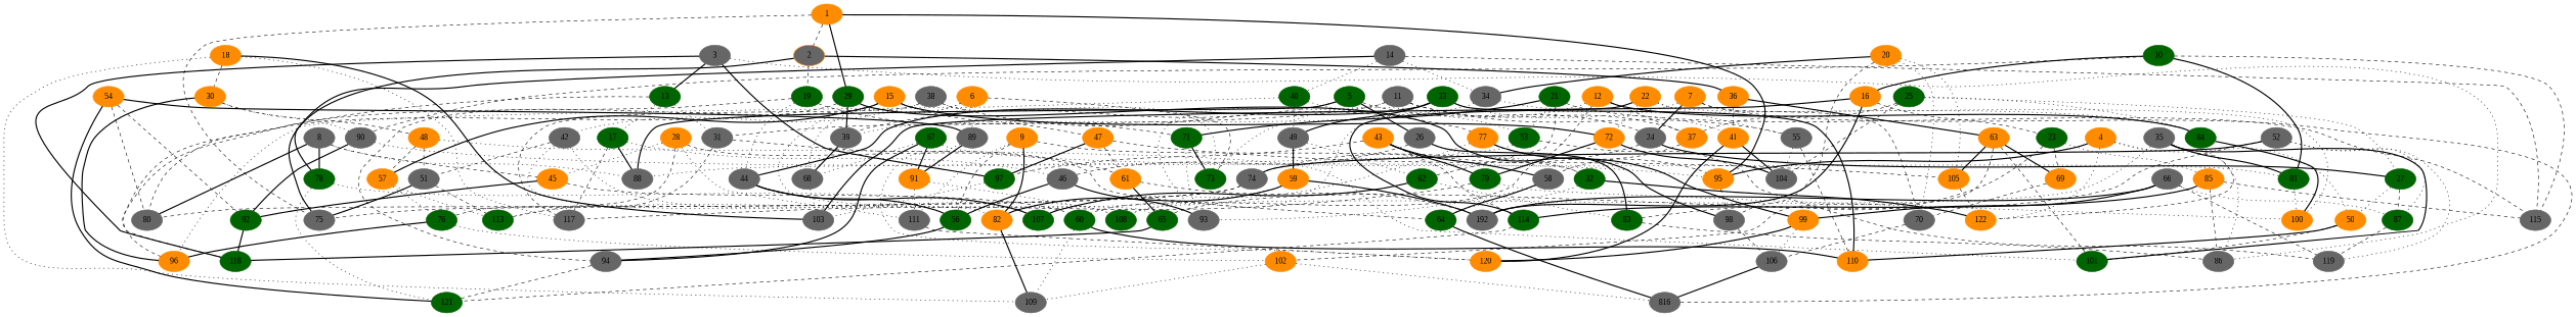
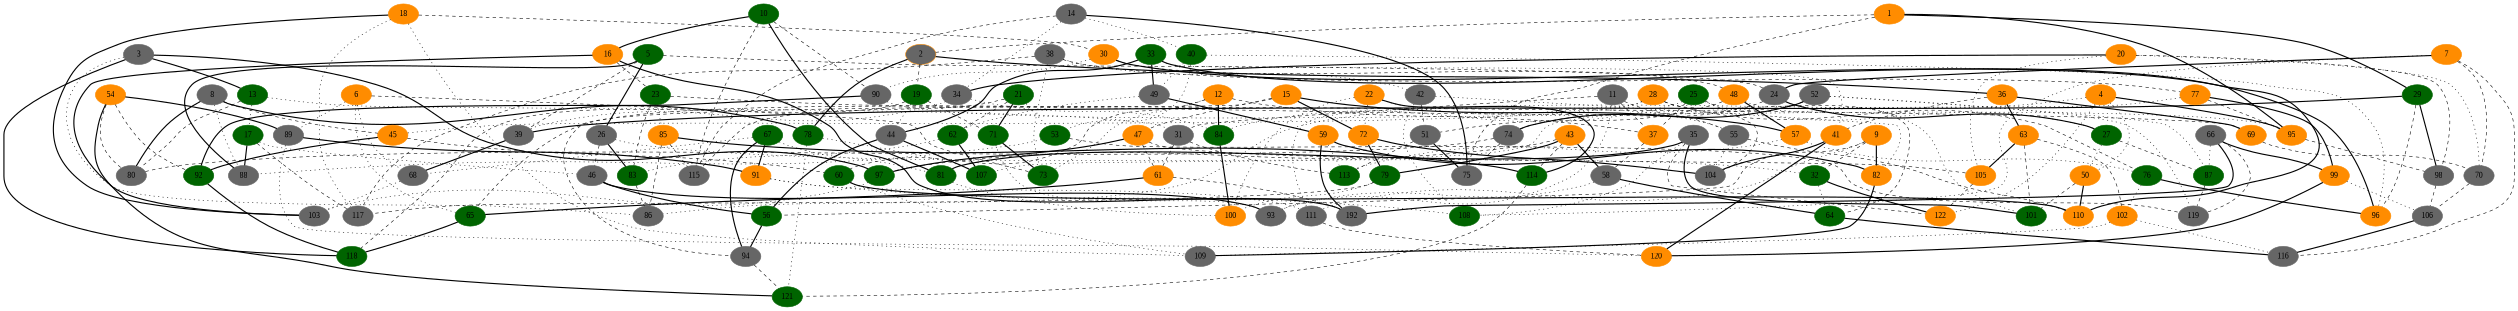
  graph {
    fontname="Liberation Serif"
    node [color=darkorange fontname="Liberation Serif" style=filled]
    edge [fontname="Liberation Serif" style=bold]
    2 [fillcolor=gray40]
    1
    29 [color=darkgreen]
    75 [color=gray40]
    95
    19 [color=darkgreen]
    36
    78 [color=darkgreen]
    39 [color=gray40]
    98 [color=gray40]
    96
    118 [color=darkgreen]
    44 [color=gray40]
    71 [color=darkgreen]
    69
    41
    63
    107 [color=darkgreen]
    121 [color=darkgreen]
    3 [color=gray40]
    13 [color=darkgreen]
    86 [color=gray40]
    97 [color=darkgreen]
    80 [color=gray40]
    31 [color=gray40]
    17 [color=darkgreen]
    103 [color=gray40]
    4
    50
    122
    110
    101 [color=darkgreen]
    70 [color=gray40]
    5 [color=darkgreen]
    24 [color=gray40]
    26 [color=gray40]
    88 [color=gray40]
    27 [color=darkgreen]
    74 [color=gray40]
    32 [color=darkgreen]
    46 [color=gray40]
    83 [color=darkgreen]
    68 [color=gray40]
    65 [color=darkgreen]
    6
    73 [color=darkgreen]
    89 [color=gray40]
    120
    91
    7
    108 [color=darkgreen]
-   116 [color=gray40 label=816]
+   116 [color=gray40]
    106 [color=gray40]
    8 [color=gray40]
    45
    60 [color=darkgreen]
    92 [color=darkgreen]
    9
    56 [color=darkgreen]
    82
    111 [color=gray40]
    64 [color=darkgreen]
    94 [color=gray40]
    109 [color=gray40]
    10 [color=darkgreen]
    16
    81 [color=darkgreen]
    90 [color=gray40]
    115 [color=gray40]
    23 [color=darkgreen]
    n71 [color=gray40 label=192]
    100
    11 [color=gray40]
    37
    55 [color=gray40]
    93 [color=gray40]
    61
    113 [color=darkgreen]
    58 [color=gray40]
    104 [color=gray40]
    12
    84 [color=darkgreen]
    117 [color=gray40]
    14 [color=gray40]
    34 [color=gray40]
    40 [color=darkgreen]
    53 [color=darkgreen]
    49 [color=gray40]
    15
    47
    57
    72
    105
    76 [color=darkgreen]
    79 [color=darkgreen]
    85
    18
    30
    48
    20
    21 [color=darkgreen]
    62 [color=darkgreen]
    119 [color=gray40]
    22
    114 [color=darkgreen]
    87 [color=darkgreen]
    25 [color=darkgreen]
    28
    102
    51 [color=gray40]
    33 [color=darkgreen]
    59
    35 [color=gray40]
    38 [color=gray40]
    42 [color=gray40]
    77
    99
    43
    52 [color=gray40]
    54
    66 [color=gray40]
    67 [color=darkgreen]
    2 -- 19 [style=dashed]
    2 -- 36
    2 -- 78
    1 -- 2 [style=dashed]
    1 -- 29
    1 -- 75 [style=dashed]
    1 -- 95
    29 -- 39
    29 -- 98
    29 -- 96 [style=dashed]
    95 -- 98 [style=dashed]
    19 -- 118 [style=dashed]
    19 -- 44 [style=dotted]
    19 -- 71 [style=dashed]
-   63 -- 69
+   36 -- 69
    36 -- 41 [style=dashed]
    36 -- 63
    78 -- 107 [style=dotted]
    78 -- 121 [style=dotted]
    39 -- 68
    98 -- 106 [style=dashed]
    44 -- 107
    44 -- 56
    71 -- 73
    71 -- 93 [style=dotted]
    69 -- 70 [style=dashed]
    41 -- 120
    41 -- 104
    63 -- 101 [style=dashed]
    63 -- 105
    63 -- 102 [style=dashed]
    3 -- 118
    3 -- 13
    3 -- 86 [style=dotted]
    3 -- 97
    13 -- 80 [style=dashed]
    13 -- 31 [style=dotted]
    13 -- 17 [style=dotted]
    97 -- 103 [style=dotted]
    31 -- 61 [style=dashed]
    31 -- 113 [style=dashed]
    17 -- 88
    17 -- 46 [style=dotted]
    17 -- 117 [style=dashed]
    4 -- 95
    4 -- 86 [style=dotted]
    4 -- 50 [style=dotted]
    4 -- 122 [style=dotted]
    50 -- 110
    50 -- 101 [style=dashed]
    70 -- 106 [style=dashed]
    5 -- 39 [style=dashed]
    5 -- 24 [style=dashed]
    5 -- 26
    5 -- 88
    24 -- 27
    24 -- 74 [style=dashed]
    26 -- 32 [style=dotted]
    26 -- 46 [style=dashed]
    26 -- 83
    27 -- 50 [style=dotted]
    27 -- 87 [style=dashed]
    74 -- 75 [style=dashed]
    74 -- 80 [style=dashed]
    32 -- 122
    32 -- 64 [style=dotted]
    46 -- 56
    46 -- 93
    83 -- 86 [style=dashed]
    68 -- 103 [style=dotted]
    65 -- 118
    6 -- 68 [style=dotted]
    6 -- 65 [style=dotted]
    6 -- 73 [style=dashed]
    6 -- 89 [style=dotted]
    89 -- 120 [style=dotted]
    89 -- 91
    91 -- 108 [style=dotted]
    91 -- 111 [style=dotted]
    7 -- 70 [style=dashed]
    7 -- 24
    7 -- 108 [style=dotted]
    7 -- 116 [style=dashed]
    106 -- 116
    8 -- 78
    8 -- 80
    8 -- 88 [style=dotted]
    8 -- 45 [style=dashed]
    45 -- 60 [style=dashed]
    45 -- 92
    60 -- 110
    60 -- 109 [style=dotted]
    92 -- 118
    9 -- 32 [style=dashed]
    9 -- 56 [style=dashed]
    9 -- 82
    9 -- 111 [style=dotted]
    56 -- 94
    82 -- 109
    111 -- 120 [style=dashed]
    64 -- 116
    94 -- 121 [style=dashed]
    10 -- 16
    10 -- 81
    10 -- 90 [style=dashed]
    10 -- 115 [style=dashed]
    16 -- 103
    16 -- 23 [style=dashed]
    16 -- n71
    81 -- 100 [style=dotted]
    90 -- 95 [style=dotted]
    90 -- 92
    23 -- 69 [style=dashed]
    23 -- 83 [style=dashed]
    23 -- 85 [style=dotted]
    11 -- 31 [style=dashed]
    11 -- 37 [style=dashed]
    11 -- 55 [style=dashed]
    11 -- 93 [style=dotted]
    37 -- 58 [style=dashed]
    55 -- 110 [style=dashed]
    55 -- 104 [style=dotted]
    61 -- 65
    61 -- n71 [style=dashed]
    58 -- 64
    58 -- 93 [style=dotted]
    12 -- 73 [style=dotted]
    12 -- 60 [style=dashed]
    12 -- 37 [style=dashed]
    12 -- 84
    84 -- 100
    14 -- 75
    14 -- 115 [style=dashed]
    14 -- 34 [style=dotted]
    14 -- 40 [style=dotted]
    34 -- 39 [style=dotted]
    34 -- 84 [style=dotted]
    40 -- 96 [style=dotted]
    40 -- 53 [style=dotted]
    40 -- 49 [style=dotted]
    53 -- 88 [style=dotted]
    53 -- 119 [style=dashed]
    49 -- 62 [style=dotted]
    49 -- 59
    15 -- 94 [style=dashed]
    15 -- 47 [style=dashed]
    15 -- 57
    15 -- 72
    47 -- 97
    47 -- 61 [style=dashed]
    47 -- 105 [style=dashed]
    57 -- 113 [style=dotted]
    57 -- 76 [style=dotted]
    72 -- 104
    72 -- 79
    105 -- 122 [style=dashed]
    76 -- 96
    76 -- 102 [style=dotted]
    79 -- 100 [style=dotted]
    79 -- 117 [style=dashed]
    85 -- 86 [style=dashed]
    85 -- 115 [style=dashed]
    85 -- 114
    18 -- 103
    18 -- 109 [style=dotted]
    18 -- 117 [style=dotted]
    18 -- 30 [style=dashed]
    30 -- 96
    30 -- 90 [style=dotted]
    30 -- 48 [style=dashed]
    48 -- 101 [style=dotted]
-   48 -- 57 [style=dashed]
+   48 -- 57
    48 -- 51 [style=dashed]
    20 -- 98 [style=dashed]
    20 -- 70 [style=dotted]
    20 -- 34
    20 -- 105 [style=dotted]
    21 -- 71
    21 -- 115 [style=dashed]
    21 -- 53 [style=dotted]
    21 -- 62 [style=dashed]
    62 -- 107
    62 -- 83 [style=dotted]
    22 -- 100 [style=dotted]
    22 -- 55 [style=dotted]
    22 -- 72 [style=dotted]
    22 -- 114
    114 -- 121 [style=dashed]
    87 -- 119 [style=dashed]
    25 -- 27 [style=dotted]
    25 -- 37 [style=dashed]
    25 -- 104 [style=dashed]
    25 -- 84 [style=dotted]
    28 -- 45 [style=dotted]
    28 -- 111 [style=dotted]
    28 -- 64 [style=dashed]
    28 -- 76 [style=dashed]
    102 -- 116 [style=dotted]
    102 -- 109 [style=dotted]
    51 -- 75
    51 -- 113 [style=dashed]
    33 -- 44
    33 -- 41 [style=dotted]
    33 -- 110
    33 -- 49
    59 -- 82
    59 -- n71
    59 -- 113 [style=dotted]
    35 -- 122 [style=dashed]
    35 -- 101
    35 -- 108 [style=dotted]
    35 -- 81
    38 -- 73 [style=dotted]
    38 -- 117 [style=dashed]
    38 -- 42 [style=dotted]
    38 -- 77 [style=dashed]
    42 -- 108 [style=dotted]
    42 -- 82 [style=dotted]
    42 -- 51 [style=dashed]
    77 -- 95 [style=dashed]
    77 -- 107 [style=dotted]
    77 -- 99
    99 -- 120
    99 -- 106 [style=dotted]
    43 -- 97 [style=dashed]
    43 -- 58
    43 -- 79
    43 -- 114 [style=dashed]
    52 -- 74
    52 -- 65 [style=dashed]
    52 -- 119 [style=dotted]
    52 -- 87 [style=dotted]
    54 -- 121
    54 -- 80 [style=dashed]
    54 -- 89
    54 -- 92 [style=dashed]
    66 -- n71
    66 -- 119 [style=dashed]
    66 -- 87 [style=dotted]
    66 -- 99
    67 -- 68 [style=dotted]
    67 -- 91
    67 -- 94
    67 -- 81 [style=dotted]
  }
